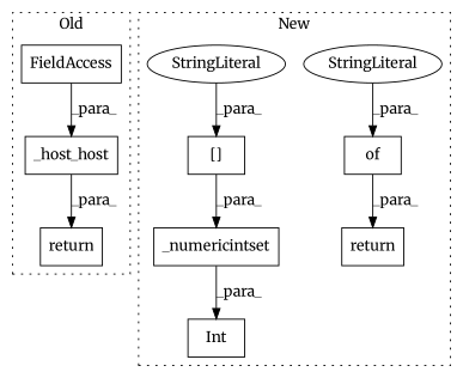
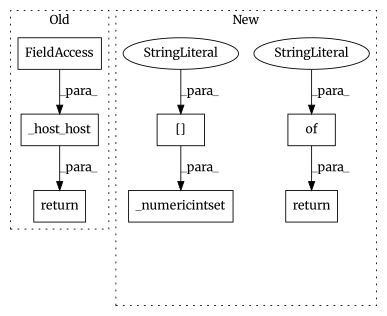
  digraph {
    fontname=Merriweather
    node [a=32 fontname=Merriweather l=7 shape=box]
    edge [fontname=Merriweather]
    n1 [l="11,1" label=_host_host s="20632,20663"]
    n2 [a=22 l=13 label=FieldAccess s=20650]
    n3 [a=41 label=return s=20620]
    n4 [l="15,1" label=_numericintset s="8509,8541"]
-   n5 [l="4,1" label=Int s="8495,8543"]
    n6 [l="3,1" label=of s="8471,8544"]
    n7 [a=45 l=20 label=StringLiteral s=8474 shape=ellipse]
    n8 [a=41 label=return s=8460]
    n9 [a=2 l="7,1" label="[]" s="8524,8540"]
    n10 [a=45 l=9 label=StringLiteral s=8531 shape=ellipse]
    subgraph cluster_1 {
      label=Old
      style=dotted
      n1
      n2
      n3
    }
    subgraph cluster_2 {
      label=New
      style=dotted
      n4
-     n5
      n6
      n7
      n8
      n9
      n10
    }
    n1 -> n3 [label=_para_]
    n2 -> n1 [label=_para_]
-   n4 -> n5 [label=_para_]
    n6 -> n8 [label=_para_]
    n7 -> n6 [label=_para_]
    n9 -> n4 [label=_para_]
    n10 -> n9 [label=_para_]
  }
